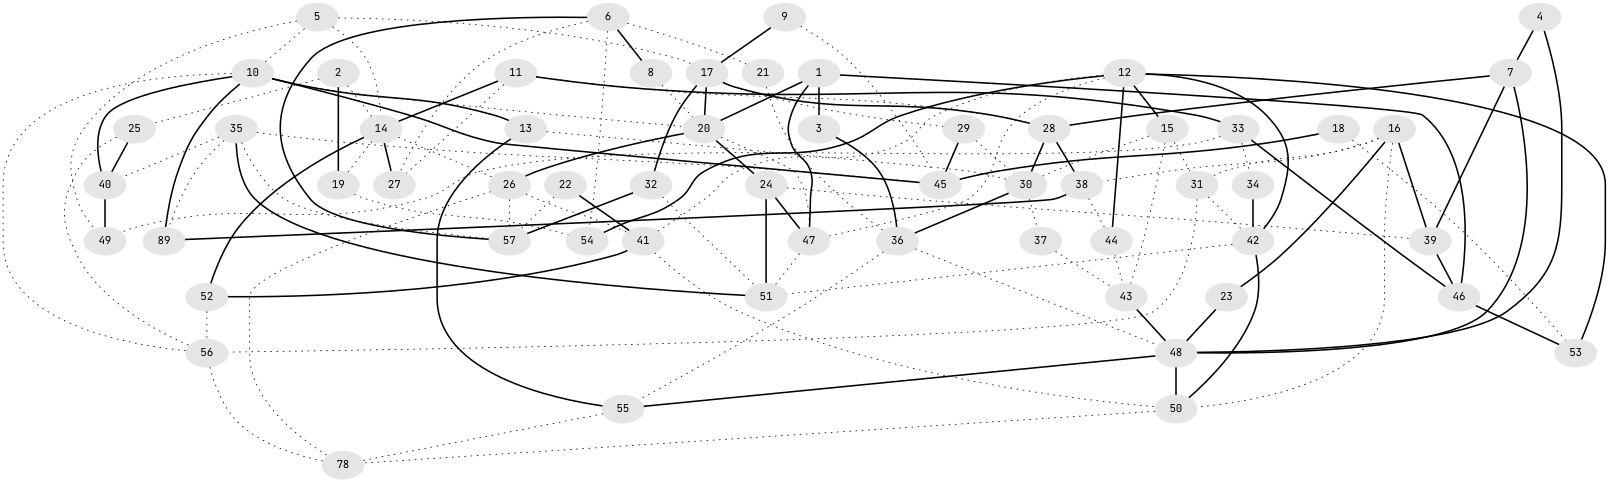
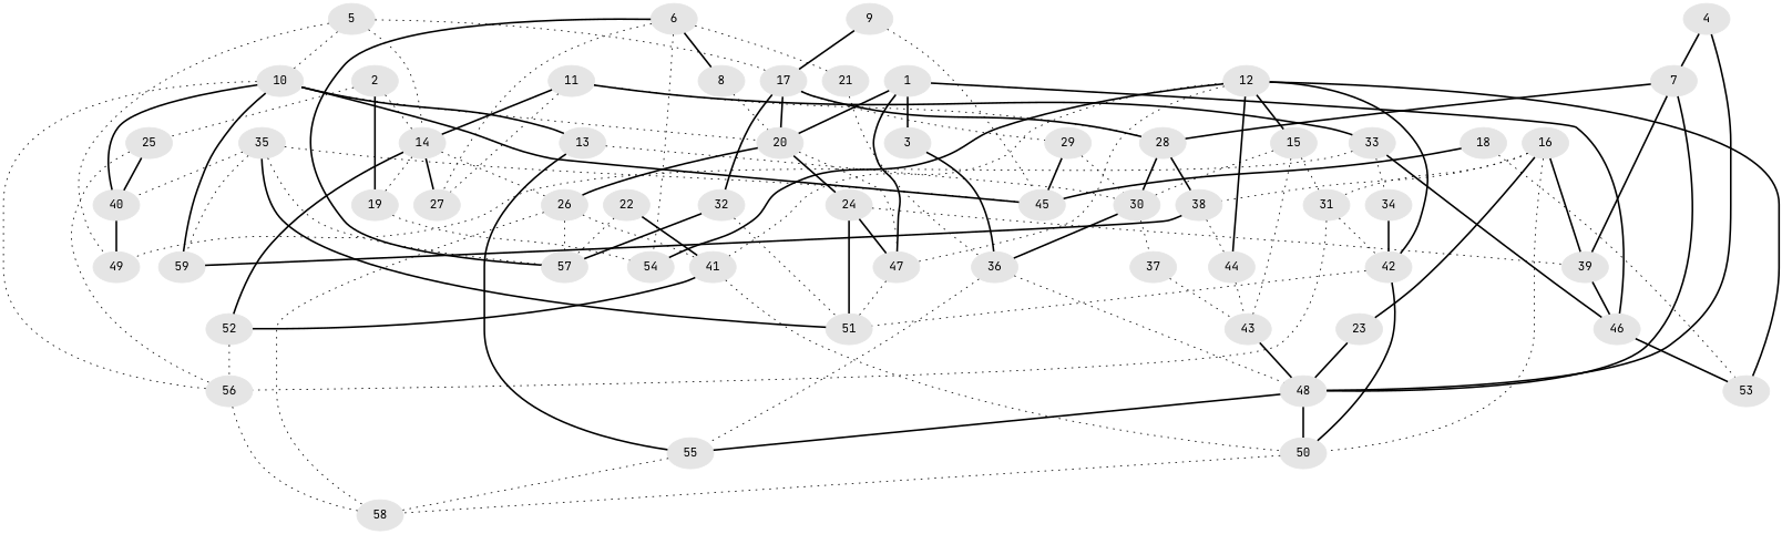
  graph {
    fontname="JetBrains Mono"
    node [color=gray90 fontname="JetBrains Mono" style=filled]
    edge [fontname="JetBrains Mono" style=dotted]
    1
    3
    20
    46
    47
    36
    26
    24
    53
    51
    2
    14
    19
    25
    27
    52
    54
    40
    56
    48
    55
    4
    7
    28
    39
    50
    5
    10
    17
    49
    45
    13
-   59 [label=89]
+   59
    29
    32
    6
    8
    21
    57
    30
    38
    9
-   58 [label=78]
+   58
    11
    33
    34
    12
    15
    41
    42
    44
    31
    43
    37
    16
    23
    18
    22
    35
    1 -- 3 [style=bold]
    1 -- 20 [style=bold]
    1 -- 46 [style=bold]
    1 -- 47 [style=bold]
    3 -- 36 [style=bold]
    20 -- 47
    20 -- 26 [style=bold]
    20 -- 24 [style=bold]
    46 -- 53 [style=bold]
    47 -- 51
    36 -- 48
    36 -- 55
    26 -- 57
    26 -- 58
    26 -- 41
    24 -- 47 [style=bold]
    24 -- 51 [style=bold]
    24 -- 39
    2 -- 14
    2 -- 19 [style=bold]
    2 -- 25
    14 -- 26
    14 -- 19
    14 -- 27 [style=bold]
    14 -- 52 [style=bold]
    19 -- 54
    25 -- 40 [style=bold]
    25 -- 56
    52 -- 56
    40 -- 49 [style=bold]
    56 -- 58
    48 -- 55 [style=bold]
    48 -- 50 [style=bold]
    55 -- 58
    4 -- 48 [style=bold]
    4 -- 7 [style=bold]
    7 -- 48 [style=bold]
    7 -- 28 [style=bold]
    7 -- 39 [style=bold]
    28 -- 30 [style=bold]
    28 -- 38 [style=bold]
    39 -- 46 [style=bold]
    50 -- 58
    5 -- 14
    5 -- 10
    5 -- 17
    5 -- 49
    10 -- 20
    10 -- 40 [style=bold]
    10 -- 56
    10 -- 45 [style=bold]
    10 -- 13 [style=bold]
    10 -- 59 [style=bold]
    17 -- 20 [style=bold]
    17 -- 28 [style=bold]
    17 -- 29
    17 -- 32 [style=bold]
    13 -- 55 [style=bold]
    13 -- 30
    29 -- 45 [style=bold]
    29 -- 30
    32 -- 51
    32 -- 57 [style=bold]
    6 -- 27
    6 -- 54
    6 -- 8 [style=bold]
    6 -- 21
    6 -- 57 [style=bold]
    8 -- 20
    21 -- 36
    30 -- 36 [style=bold]
    30 -- 37
    38 -- 59 [style=bold]
    38 -- 44
    9 -- 17 [style=bold]
    9 -- 45
    11 -- 14 [style=bold]
    11 -- 27
    11 -- 28
    11 -- 33 [style=bold]
    33 -- 46 [style=bold]
    33 -- 49
    33 -- 34
    34 -- 42 [style=bold]
    12 -- 47
    12 -- 53 [style=bold]
    12 -- 54 [style=bold]
    12 -- 15 [style=bold]
    12 -- 41
    12 -- 42 [style=bold]
    12 -- 44 [style=bold]
    15 -- 30
    15 -- 31
    15 -- 43
    41 -- 52 [style=bold]
    41 -- 50
    42 -- 51
    42 -- 50 [style=bold]
    44 -- 43
    31 -- 56
    31 -- 42
    43 -- 48 [style=bold]
    37 -- 43
    16 -- 39 [style=bold]
    16 -- 50
    16 -- 38
    16 -- 31
    16 -- 23 [style=bold]
    23 -- 48 [style=bold]
    18 -- 53
    18 -- 45 [style=bold]
    22 -- 57
    22 -- 41 [style=bold]
    35 -- 51 [style=bold]
    35 -- 40
    35 -- 45
    35 -- 59
    35 -- 57
  }
